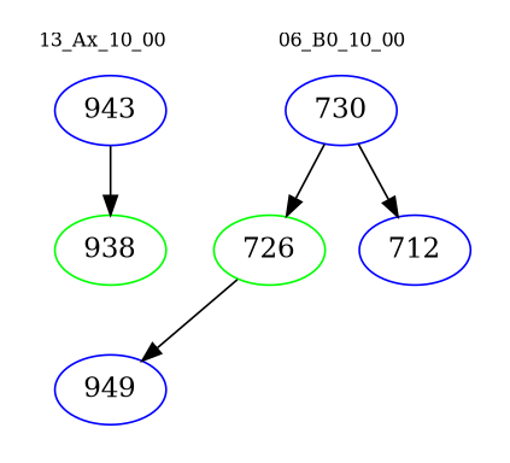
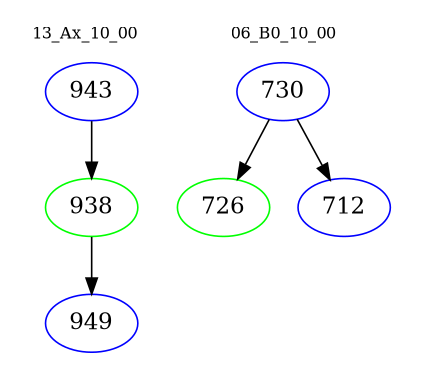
  digraph {
    node [color=blue]
    edge [color=black]
    n1 [label=943]
    n2 [color=green label=938]
    n3 [label=949]
    n4 [label=730]
    n5 [color=green label=726]
    n6 [label=712]
    subgraph cluster_1 {
      color=white
      fontsize=10
      label="13_Ax_10_00"
      n1
      n2
      n3
    }
    subgraph cluster_2 {
      color=white
      fontsize=10
      label="06_B0_10_00"
      n4
      n5
      n6
    }
    n1 -> n2
-   n5 -> n3
+   n2 -> n3
    n4 -> n5
    n4 -> n6
  }
